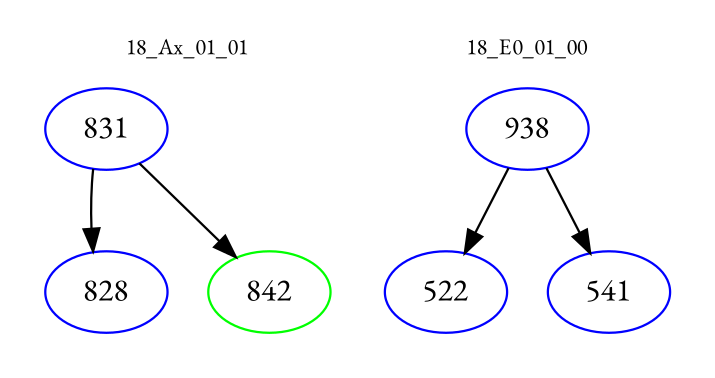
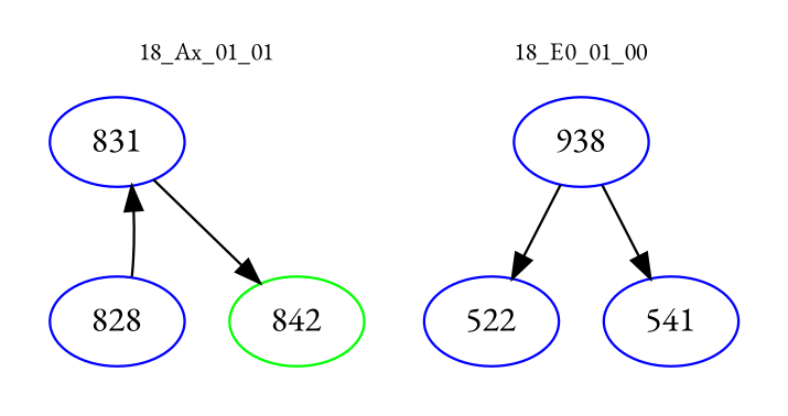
  digraph {
    fontname="EB Garamond"
    node [color=blue fontname="EB Garamond"]
    edge [color=black fontname="EB Garamond"]
    n1 [label=831]
    n2 [label=828]
    n3 [color=green label=842]
    n4 [label=938]
    n5 [label=522]
    n6 [label=541]
    subgraph cluster_1 {
      color=white
      fontsize=10
      label="18_Ax_01_01"
      n1
      n2
      n3
    }
    subgraph cluster_2 {
      color=white
      fontsize=10
      label="18_E0_01_00"
      n4
      n5
      n6
    }
-   n1 -> n2
+   n2 -> n1
    n1 -> n3
    n4 -> n5
    n4 -> n6
  }
